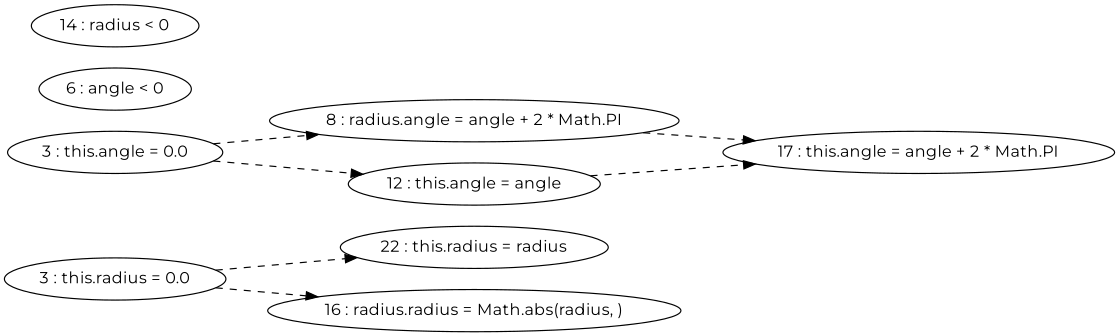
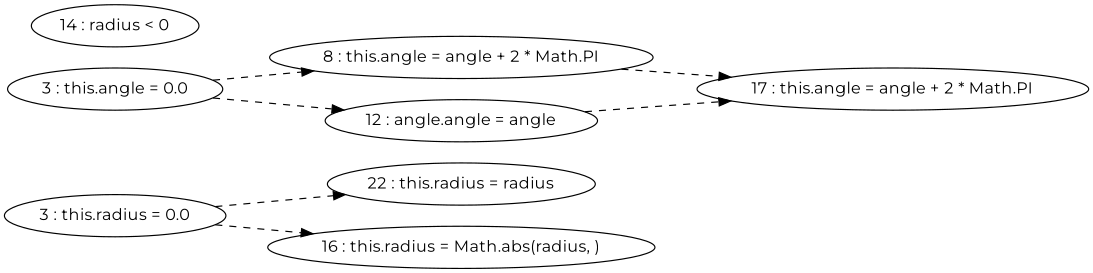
  digraph {
    fontname=Montserrat
    rankdir=LR
    node [fontname=Montserrat]
    edge [fontname=Montserrat style=dashed]
    n1 [label="22 : this.radius = radius"]
    "3 : this.radius = 0.0"
-   "16 : this.radius = Math.abs(radius, )" [label="16 : radius.radius = Math.abs(radius, )"]
+   "16 : this.radius = Math.abs(radius, )"
    "3 : this.angle = 0.0"
-   "8 : this.angle = angle + 2 * Math.PI" [label="8 : radius.angle = angle + 2 * Math.PI"]
-   "12 : this.angle = angle"
+   "8 : this.angle = angle + 2 * Math.PI"
+   "12 : this.angle = angle" [label="12 : angle.angle = angle"]
    "17 : this.angle = angle + 2 * Math.PI"
-   "6 : angle < 0"
    "14 : radius < 0"
    "3 : this.radius = 0.0" -> n1
    "3 : this.radius = 0.0" -> "16 : this.radius = Math.abs(radius, )"
    "3 : this.angle = 0.0" -> "8 : this.angle = angle + 2 * Math.PI"
    "3 : this.angle = 0.0" -> "12 : this.angle = angle"
    "8 : this.angle = angle + 2 * Math.PI" -> "17 : this.angle = angle + 2 * Math.PI"
    "12 : this.angle = angle" -> "17 : this.angle = angle + 2 * Math.PI"
  }
